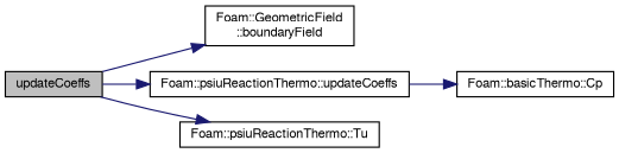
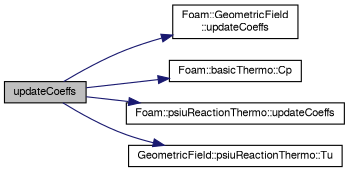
  digraph {
    rankdir=LR
    node [color=black fontname=FreeSans fontsize=10 shape=record]
    edge [color=midnightblue fontname=FreeSans fontsize=10 labelfontname=FreeSans labelfontsize=10 style=solid]
    n1 [fillcolor=grey75 fontcolor=black height=0.2 label=updateCoeffs style=filled width=0.4]
-   n2 [height=0.2 label="Foam::GeometricField\l::boundaryField" width=0.4]
+   n2 [height=0.2 label="Foam::GeometricField\l::updateCoeffs" width=0.4]
    n3 [height=0.2 label="Foam::basicThermo::Cp" width=0.4]
    n4 [height=0.2 label="Foam::psiuReactionThermo::updateCoeffs" width=0.4]
-   n5 [height=0.2 label="Foam::psiuReactionThermo::Tu" width=0.4]
+   n5 [height=0.2 label="GeometricField::psiuReactionThermo::Tu" width=0.4]
    n1 -> n2
-   n4 -> n3
+   n1 -> n3
    n1 -> n4
    n1 -> n5
  }
